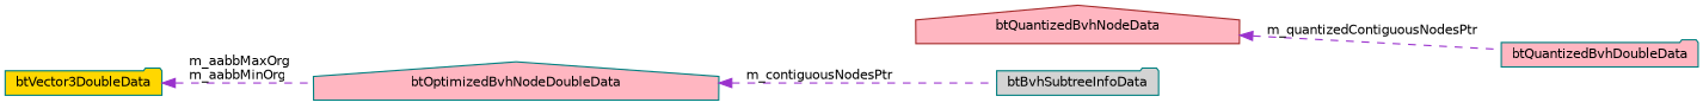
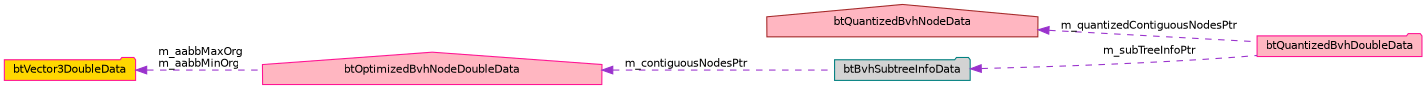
  digraph {
    rankdir=LR
    node [color=deeppink fillcolor=lightpink fontname=Helvetica fontsize=10 shape=folder style=filled]
    edge [color=darkorchid3 dir=back fontname=Helvetica fontsize=10 labelfontname=Helvetica labelfontsize=10 style=dashed]
-   n1 [color=teal fontcolor=black height=0.2 label=btQuantizedBvhDoubleData width=0.4]
+   n1 [fontcolor=black height=0.2 label=btQuantizedBvhDoubleData width=0.4]
    n2 [color=brown height=0.2 label=btQuantizedBvhNodeData shape=house width=0.4]
    n3 [color=teal fillcolor=lightgrey height=0.2 label=btBvhSubtreeInfoData width=0.4]
-   n4 [color=teal fillcolor=gold height=0.2 label=btVector3DoubleData width=0.4]
-   n5 [color=teal height=0.2 label=btOptimizedBvhNodeDoubleData shape=house width=0.4]
+   n4 [fillcolor=gold height=0.2 label=btVector3DoubleData width=0.4]
+   n5 [height=0.2 label=btOptimizedBvhNodeDoubleData shape=house width=0.4]
    n2 -> n1 [label=" m_quantizedContiguousNodesPtr"]
+   n3 -> n1 [label=" m_subTreeInfoPtr"]
    n4 -> n5 [label=" m_aabbMaxOrg\nm_aabbMinOrg"]
    n5 -> n3 [label=" m_contiguousNodesPtr"]
  }
